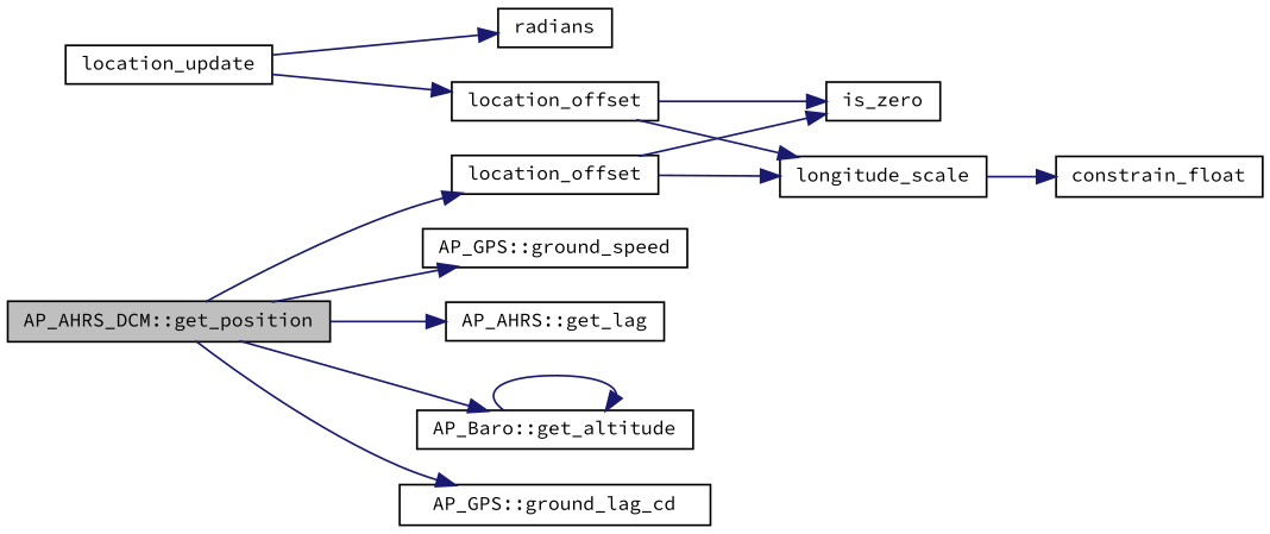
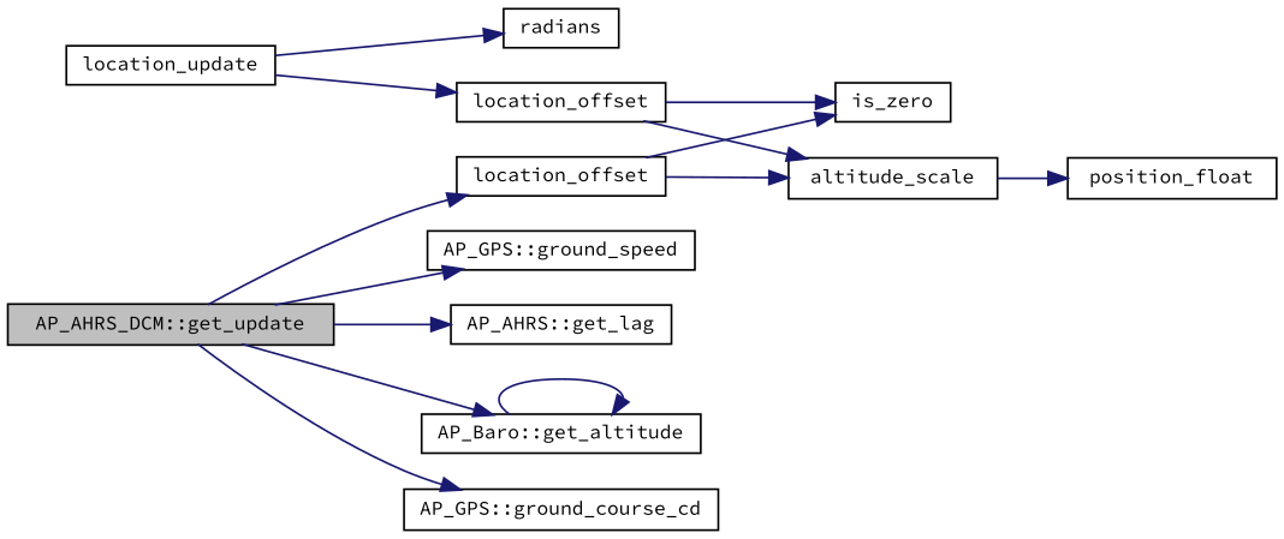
  digraph {
    fontname="Source Code Pro"
    rankdir=LR
    node [color=black fillcolor=white fontname="Source Code Pro" fontsize=10 shape=record style=filled]
    edge [color=midnightblue fontname="Source Code Pro" fontsize=10 labelfontname=Helvetica labelfontsize=10 style=solid]
-   n1 [fillcolor=grey75 fontcolor=black height=0.2 label="AP_AHRS_DCM::get_position" width=0.4]
+   n1 [fillcolor=grey75 fontcolor=black height=0.2 label="AP_AHRS_DCM::get_update" width=0.4]
    n2 [height=0.2 label="AP_Baro::get_altitude" width=0.4]
    n3 [height=0.2 label=location_offset width=0.4]
-   n4 [height=0.2 label="AP_GPS::ground_lag_cd" width=0.4]
+   n4 [height=0.2 label="AP_GPS::ground_course_cd" width=0.4]
    n5 [height=0.2 label="AP_GPS::ground_speed" width=0.4]
    n6 [height=0.2 label="AP_AHRS::get_lag" width=0.4]
    n7 [height=0.2 label=is_zero width=0.4]
-   n8 [height=0.2 label=longitude_scale width=0.4]
+   n8 [height=0.2 label=altitude_scale width=0.4]
    n9 [height=0.2 label=location_update width=0.4]
    n10 [height=0.2 label=radians width=0.4]
    n11 [height=0.2 label=location_offset width=0.4]
-   n12 [height=0.2 label=constrain_float width=0.4]
+   n12 [height=0.2 label=position_float width=0.4]
    n1 -> n2
    n1 -> n3
    n1 -> n4
    n1 -> n5
    n1 -> n6
    n2 -> n2
    n3 -> n7
    n3 -> n8
    n8 -> n12
    n9 -> n10
    n9 -> n11
    n11 -> n7
    n11 -> n8
  }
